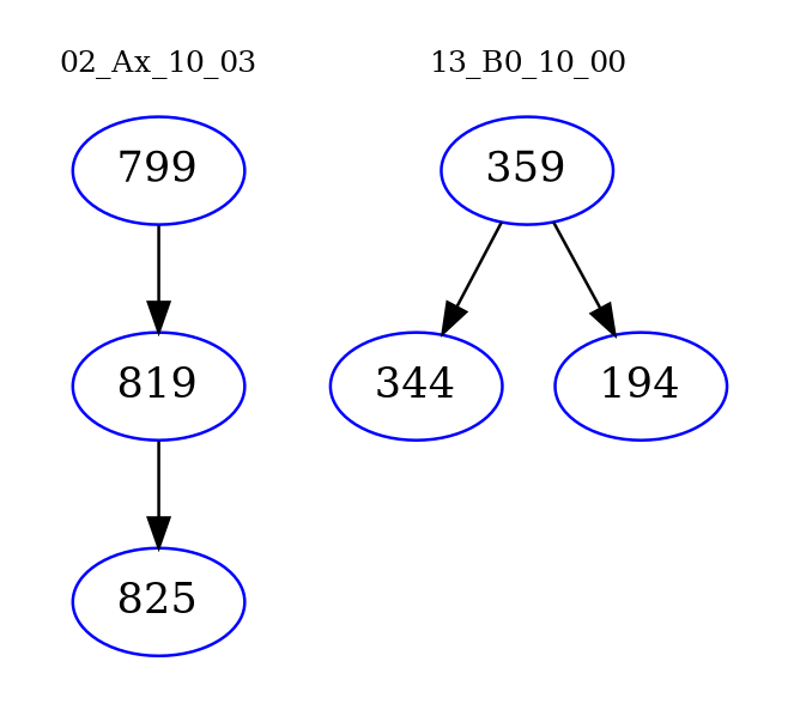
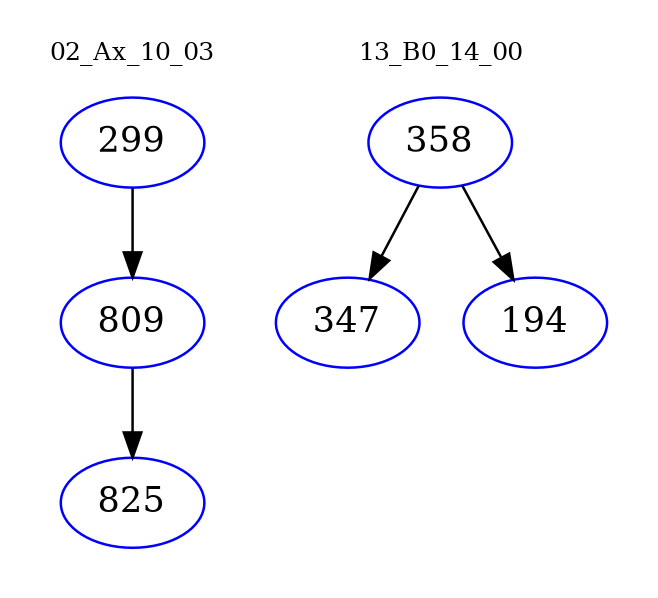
  digraph {
    node [color=blue]
    edge [color=black]
-   n1 [label=819]
-   n2 [label=799]
+   n1 [label=809]
+   n2 [label=299]
    n3 [label=825]
-   n4 [label=359]
-   n5 [label=344]
+   n4 [label=358]
+   n5 [label=347]
    n6 [label=194]
    subgraph cluster_1 {
      color=white
      fontsize=10
      label="02_Ax_10_03"
      n1
      n2
      n3
    }
    subgraph cluster_2 {
      color=white
      fontsize=10
-     label="13_B0_10_00"
+     label="13_B0_14_00"
      n4
      n5
      n6
    }
    n1 -> n3
    n2 -> n1
    n4 -> n5
    n4 -> n6
  }
